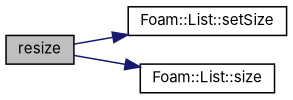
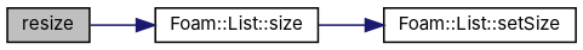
  digraph {
    fontname=Inter
    rankdir=LR
    node [color=black fontname=Inter fontsize=10 shape=record]
    edge [color=midnightblue fontname=Inter fontsize=10 labelfontname=FreeSans labelfontsize=10 style=solid]
    n1 [fillcolor=grey75 fontcolor=black height=0.2 label=resize style=filled width=0.4]
    n2 [height=0.2 label="Foam::List::setSize" width=0.4]
    n3 [height=0.2 label="Foam::List::size" width=0.4]
-   n1 -> n2
+   n3 -> n2
    n1 -> n3
  }
